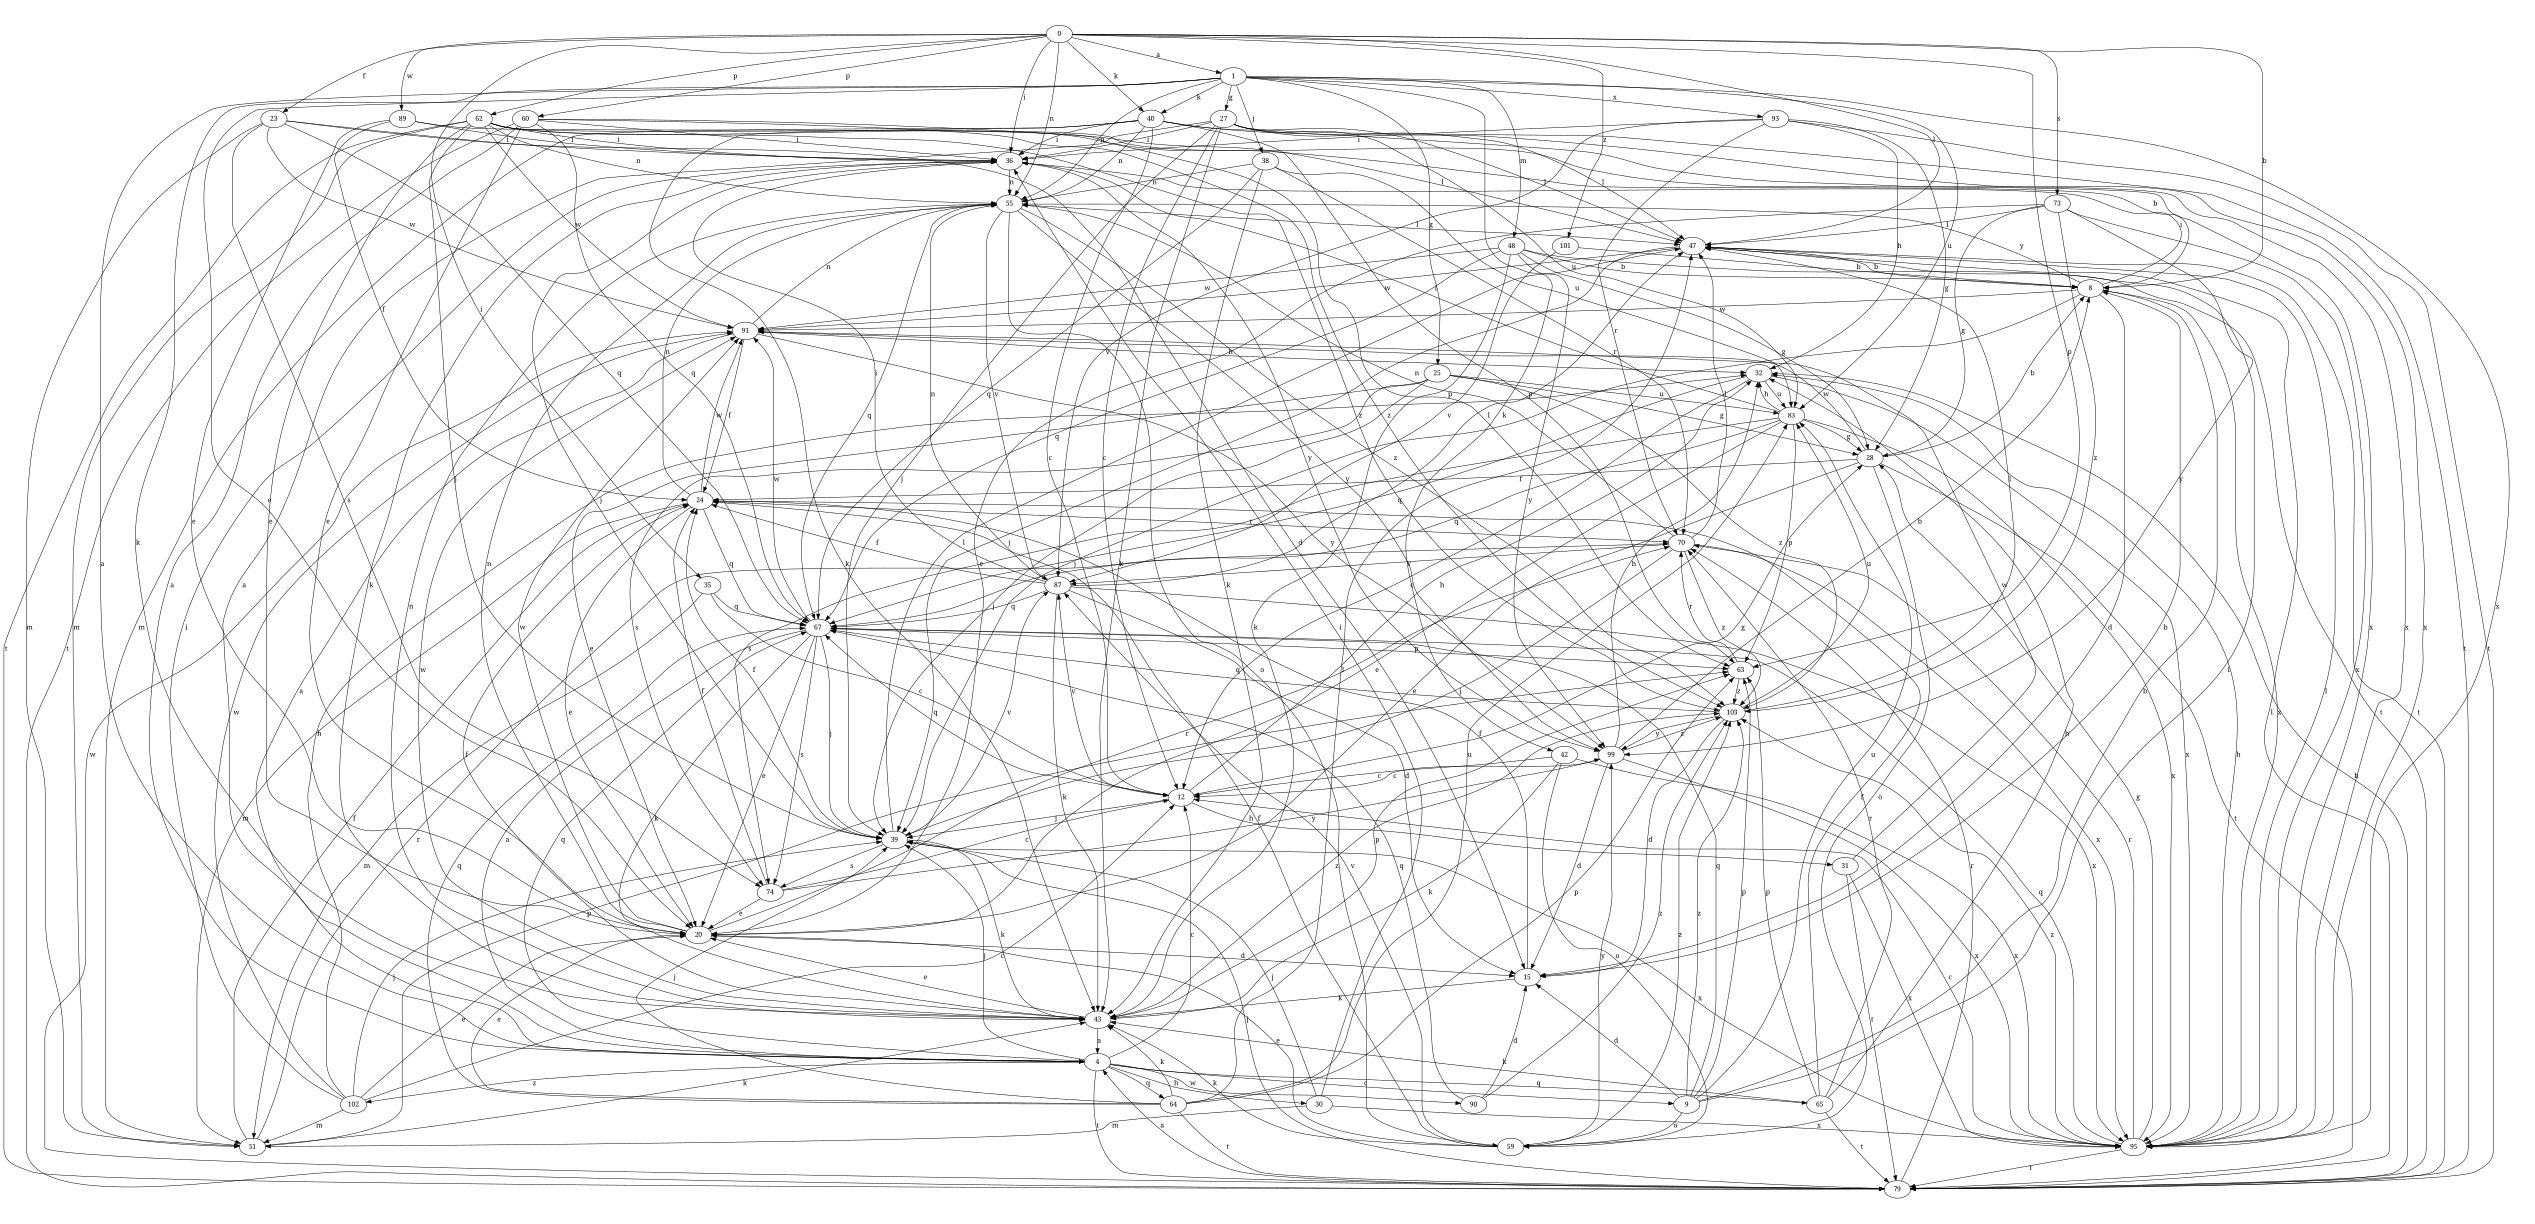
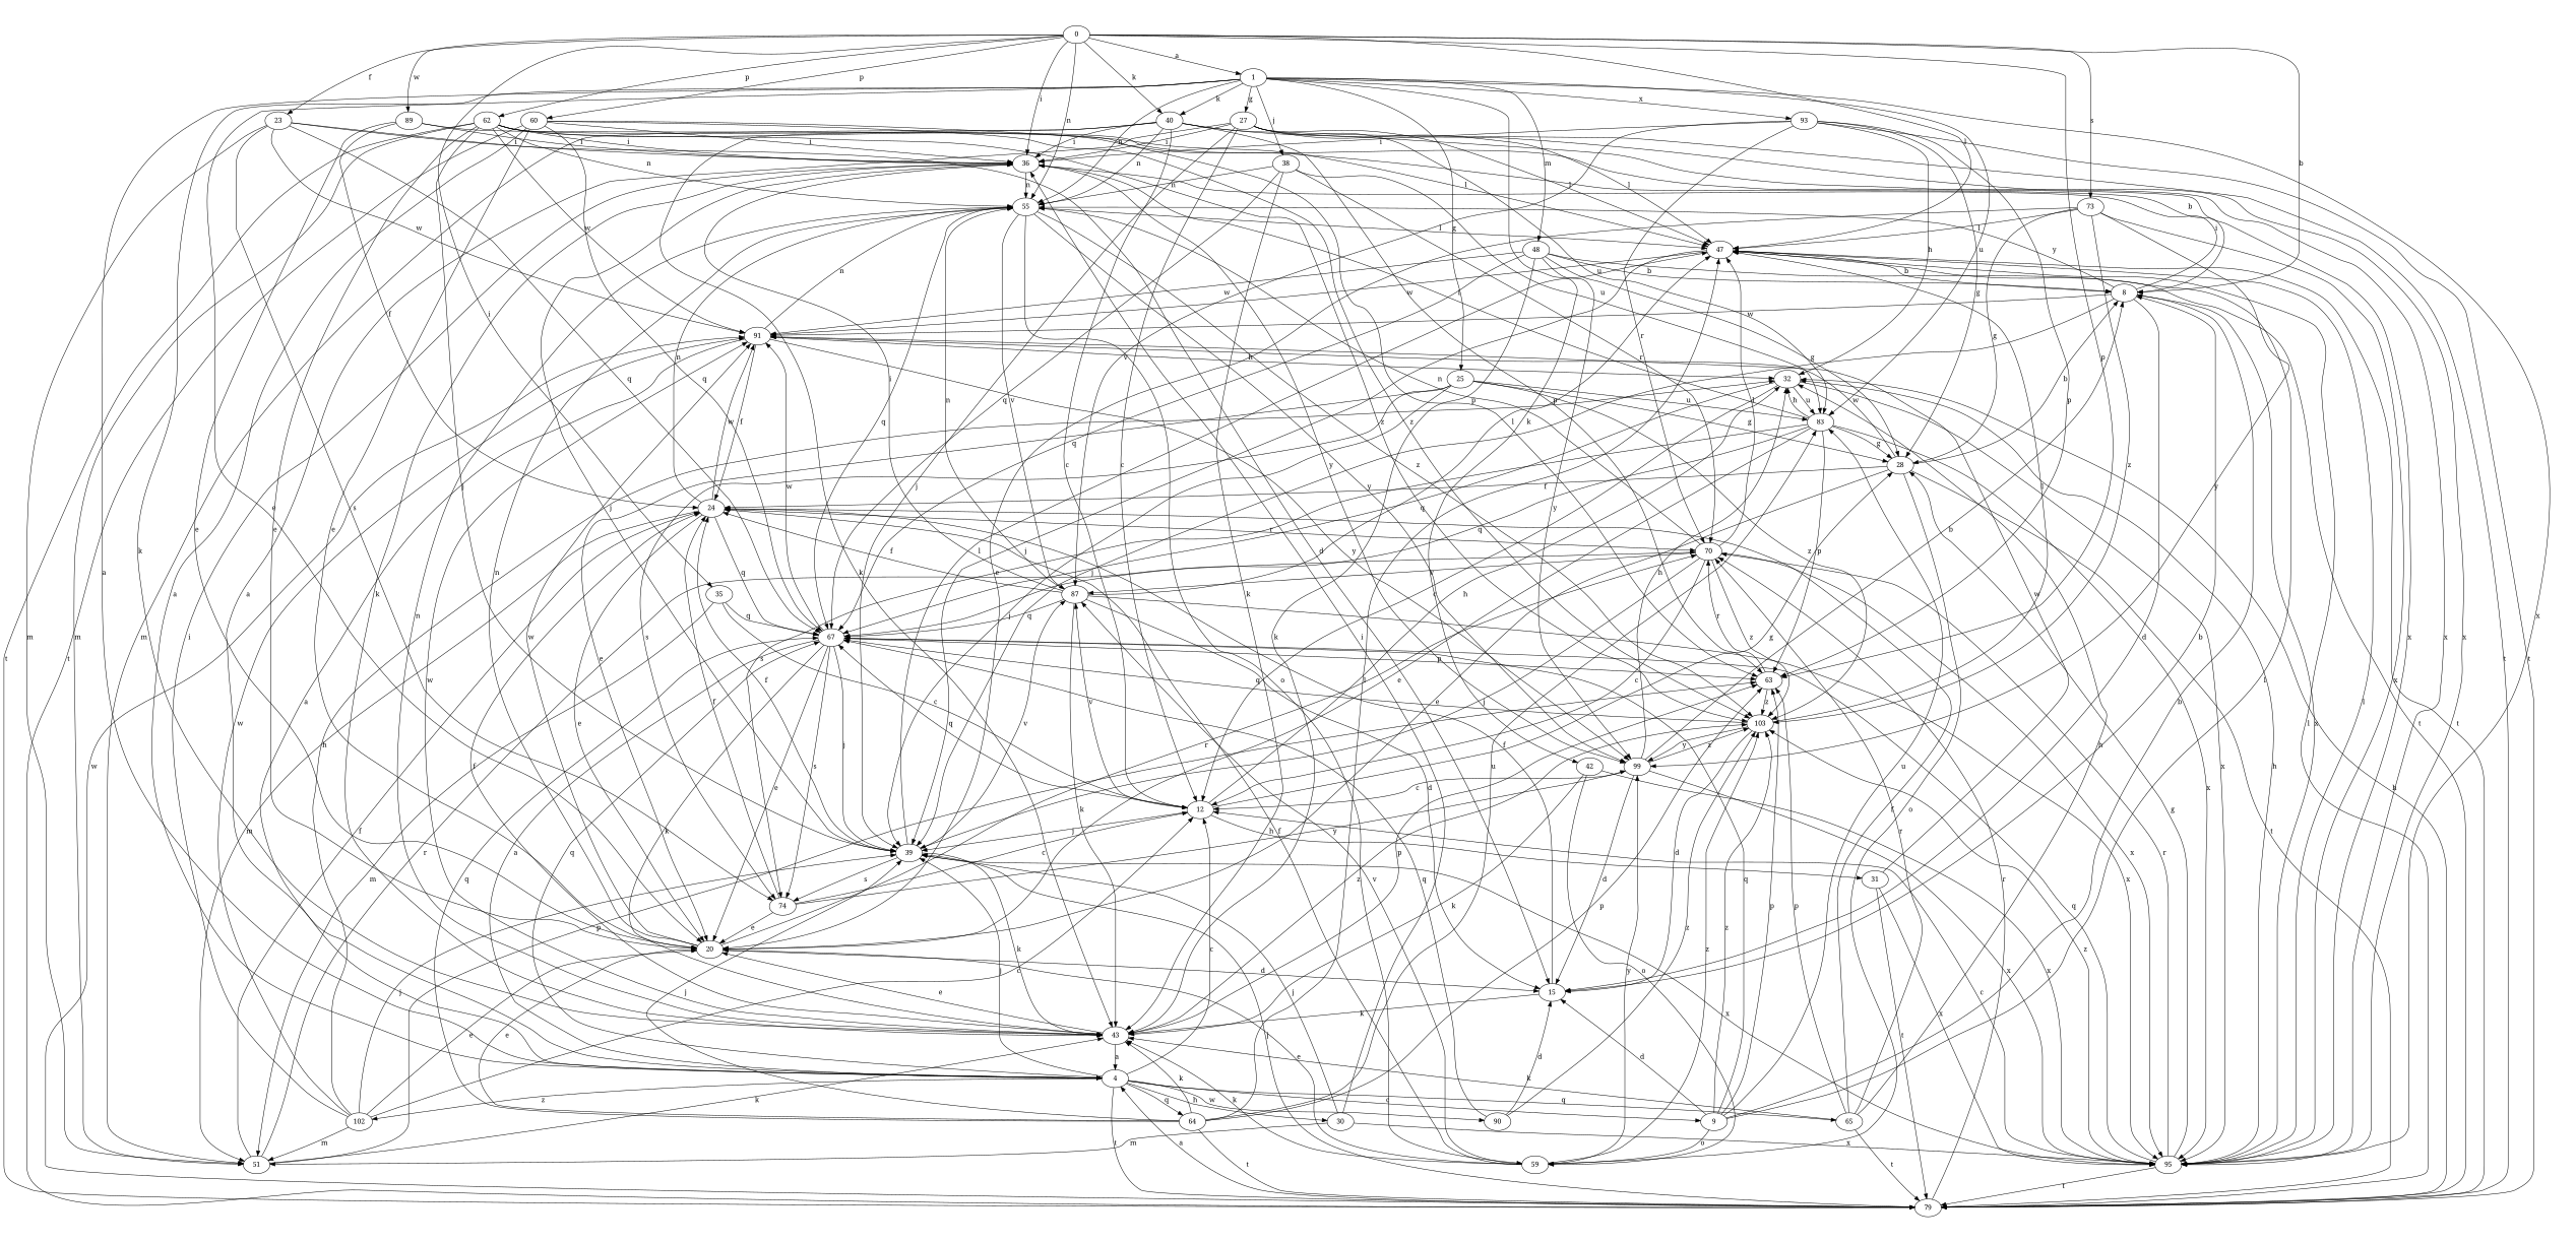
  strict digraph {
    fontname="Noto Serif"
    node [fontname="Noto Serif"]
    edge [fontname="Noto Serif"]
    0
    1
    8
    23
    35
    36
    40
    47
    55
    60
    62
    63
    73
    89
-   101
    4
    20
    25
    27
    38
    42
    43
    48
    83
    93
    95
    39
    15
    91
    67
    51
    74
    12
    99
    79
    59
    103
    87
    70
    28
    24
    9
    30
    64
    65
    90
    102
    32
    31
    0 -> 1 [label=a]
    0 -> 8 [label=b]
    0 -> 23 [label=f]
    0 -> 35 [label=i]
    0 -> 36 [label=i]
    0 -> 40 [label=k]
    0 -> 47 [label=l]
    0 -> 55 [label=n]
    0 -> 60 [label=p]
    0 -> 62 [label=p]
    0 -> 63 [label=p]
    0 -> 73 [label=s]
    0 -> 89 [label=w]
-   0 -> 101 [label=z]
    1 -> 40 [label=k]
    1 -> 55 [label=n]
    1 -> 4 [label=a]
    1 -> 20 [label=e]
    1 -> 25 [label=g]
    1 -> 27 [label=g]
    1 -> 38 [label=j]
    1 -> 42 [label=k]
    1 -> 43 [label=k]
    1 -> 48 [label=m]
    1 -> 83 [label=u]
    1 -> 93 [label=x]
    1 -> 95 [label=x]
    8 -> 36 [label=i]
    8 -> 55 [label=y]
    8 -> 95 [label=x]
    8 -> 39 [label=j]
    8 -> 15 [label=d]
    8 -> 91 [label=w]
    23 -> 36 [label=i]
    23 -> 15 [label=d]
    23 -> 91 [label=w]
    23 -> 67 [label=q]
    23 -> 51 [label=m]
    23 -> 74 [label=s]
    35 -> 67 [label=q]
    35 -> 51 [label=m]
    35 -> 12 [label=c]
    36 -> 55 [label=n]
    36 -> 43 [label=k]
    36 -> 39 [label=j]
    36 -> 99 [label=y]
    40 -> 36 [label=i]
    40 -> 47 [label=l]
    40 -> 55 [label=n]
    40 -> 63 [label=p]
    40 -> 43 [label=k]
    40 -> 95 [label=x]
    40 -> 51 [label=m]
    40 -> 12 [label=c]
    47 -> 8 [label=b]
    47 -> 39 [label=j]
    47 -> 91 [label=w]
    47 -> 79 [label=t]
    55 -> 47 [label=l]
    55 -> 67 [label=q]
    55 -> 99 [label=y]
    55 -> 59 [label=o]
    55 -> 103 [label=z]
    55 -> 87 [label=v]
    60 -> 36 [label=i]
    60 -> 47 [label=l]
    60 -> 4 [label=a]
    60 -> 20 [label=e]
    60 -> 67 [label=q]
    60 -> 79 [label=t]
    60 -> 103 [label=z]
    62 -> 36 [label=i]
    62 -> 55 [label=n]
    62 -> 63 [label=p]
    62 -> 20 [label=e]
    62 -> 95 [label=x]
    62 -> 39 [label=j]
    62 -> 91 [label=w]
    62 -> 51 [label=m]
    62 -> 79 [label=t]
    62 -> 103 [label=z]
    63 -> 103 [label=z]
    63 -> 70 [label=r]
    73 -> 47 [label=l]
    73 -> 20 [label=e]
    73 -> 95 [label=x]
    73 -> 99 [label=y]
    73 -> 103 [label=z]
    73 -> 28 [label=g]
    89 -> 8 [label=b]
    89 -> 36 [label=i]
    89 -> 20 [label=e]
    89 -> 24 [label=f]
-   101 -> 8 [label=b]
-   101 -> 87 [label=v]
    4 -> 39 [label=j]
    4 -> 67 [label=q]
    4 -> 12 [label=c]
    4 -> 79 [label=t]
    4 -> 9 [label=c]
    4 -> 30 [label=h]
    4 -> 64 [label=q]
    4 -> 65 [label=q]
    4 -> 90 [label=w]
    4 -> 102 [label=z]
    20 -> 55 [label=n]
    20 -> 15 [label=d]
    20 -> 91 [label=w]
    20 -> 70 [label=r]
    25 -> 20 [label=e]
    25 -> 83 [label=u]
    25 -> 39 [label=j]
    25 -> 74 [label=s]
    25 -> 103 [label=z]
    25 -> 28 [label=g]
    27 -> 36 [label=i]
    27 -> 47 [label=l]
    27 -> 4 [label=a]
-   27 -> 43 [label=k]
    27 -> 83 [label=u]
    27 -> 95 [label=x]
    27 -> 39 [label=j]
    27 -> 12 [label=c]
    27 -> 79 [label=t]
    38 -> 55 [label=n]
    38 -> 43 [label=k]
    38 -> 83 [label=u]
    38 -> 67 [label=q]
    38 -> 70 [label=r]
    42 -> 43 [label=k]
    42 -> 95 [label=x]
-   42 -> 12 [label=c]
+   70 -> 12 [label=c]
    42 -> 59 [label=o]
    43 -> 55 [label=n]
    43 -> 63 [label=p]
    43 -> 4 [label=a]
    43 -> 20 [label=e]
    43 -> 91 [label=w]
    43 -> 103 [label=z]
    43 -> 24 [label=f]
    48 -> 8 [label=b]
    48 -> 43 [label=k]
    48 -> 91 [label=w]
    48 -> 67 [label=q]
    48 -> 99 [label=y]
    48 -> 79 [label=t]
    48 -> 28 [label=g]
    83 -> 36 [label=i]
    83 -> 63 [label=p]
    83 -> 20 [label=e]
    83 -> 95 [label=x]
    83 -> 67 [label=q]
    83 -> 74 [label=s]
    83 -> 28 [label=g]
    83 -> 32 [label=h]
    93 -> 36 [label=i]
+   93 -> 63 [label=p]
    93 -> 79 [label=t]
    93 -> 87 [label=v]
    93 -> 70 [label=r]
    93 -> 28 [label=g]
    93 -> 32 [label=h]
    95 -> 47 [label=l]
    95 -> 67 [label=q]
    95 -> 12 [label=c]
    95 -> 79 [label=t]
    95 -> 103 [label=z]
    95 -> 70 [label=r]
    95 -> 28 [label=g]
    95 -> 32 [label=h]
    39 -> 47 [label=l]
    39 -> 43 [label=k]
    39 -> 95 [label=x]
    39 -> 74 [label=s]
    39 -> 87 [label=v]
    39 -> 24 [label=f]
    15 -> 8 [label=b]
    15 -> 43 [label=k]
    15 -> 24 [label=f]
    91 -> 55 [label=n]
    91 -> 4 [label=a]
    91 -> 99 [label=y]
    91 -> 24 [label=f]
    91 -> 32 [label=h]
    67 -> 63 [label=p]
    67 -> 4 [label=a]
    67 -> 20 [label=e]
    67 -> 43 [label=k]
    67 -> 39 [label=j]
    67 -> 91 [label=w]
    67 -> 74 [label=s]
    51 -> 63 [label=p]
    51 -> 43 [label=k]
    51 -> 70 [label=r]
    51 -> 24 [label=f]
    74 -> 20 [label=e]
    74 -> 12 [label=c]
    74 -> 99 [label=y]
    74 -> 24 [label=f]
    12 -> 39 [label=j]
    12 -> 67 [label=q]
    12 -> 87 [label=v]
    12 -> 28 [label=g]
    12 -> 32 [label=h]
    12 -> 31 [label=h]
    99 -> 8 [label=b]
    99 -> 95 [label=x]
    99 -> 15 [label=d]
    99 -> 12 [label=c]
    99 -> 103 [label=z]
    99 -> 32 [label=h]
    79 -> 47 [label=l]
    79 -> 4 [label=a]
    79 -> 39 [label=j]
    79 -> 91 [label=w]
    79 -> 70 [label=r]
    79 -> 32 [label=h]
    59 -> 20 [label=e]
    59 -> 43 [label=k]
    59 -> 99 [label=y]
    59 -> 103 [label=z]
    59 -> 87 [label=v]
    59 -> 24 [label=f]
    103 -> 47 [label=l]
-   103 -> 83 [label=u]
    103 -> 15 [label=d]
    103 -> 67 [label=q]
    103 -> 99 [label=y]
    87 -> 36 [label=i]
    87 -> 47 [label=l]
    87 -> 55 [label=n]
    87 -> 43 [label=k]
    87 -> 95 [label=x]
    87 -> 15 [label=d]
    87 -> 67 [label=q]
    87 -> 24 [label=f]
    70 -> 47 [label=l]
    70 -> 55 [label=n]
    70 -> 95 [label=x]
    70 -> 39 [label=j]
    70 -> 103 [label=z]
    70 -> 87 [label=v]
    28 -> 8 [label=b]
    28 -> 20 [label=e]
    28 -> 91 [label=w]
    28 -> 79 [label=t]
    28 -> 59 [label=o]
    28 -> 24 [label=f]
    24 -> 55 [label=n]
    24 -> 20 [label=e]
    24 -> 91 [label=w]
    24 -> 67 [label=q]
    24 -> 51 [label=m]
    24 -> 70 [label=r]
    9 -> 8 [label=b]
    9 -> 47 [label=l]
    9 -> 63 [label=p]
    9 -> 83 [label=u]
    9 -> 15 [label=d]
    9 -> 67 [label=q]
    9 -> 59 [label=o]
    9 -> 103 [label=z]
    30 -> 36 [label=i]
    30 -> 95 [label=x]
    30 -> 39 [label=j]
    30 -> 51 [label=m]
    64 -> 47 [label=l]
    64 -> 63 [label=p]
    64 -> 20 [label=e]
    64 -> 43 [label=k]
    64 -> 83 [label=u]
    64 -> 39 [label=j]
    64 -> 67 [label=q]
    64 -> 79 [label=t]
    65 -> 63 [label=p]
    65 -> 43 [label=k]
    65 -> 79 [label=t]
    65 -> 70 [label=r]
    65 -> 24 [label=f]
    65 -> 32 [label=h]
    90 -> 15 [label=d]
    90 -> 67 [label=q]
    90 -> 103 [label=z]
    102 -> 36 [label=i]
    102 -> 20 [label=e]
    102 -> 39 [label=j]
    102 -> 91 [label=w]
    102 -> 51 [label=m]
    102 -> 12 [label=c]
    102 -> 32 [label=h]
    32 -> 83 [label=u]
    32 -> 95 [label=x]
    32 -> 67 [label=q]
    32 -> 12 [label=c]
    31 -> 95 [label=x]
    31 -> 91 [label=w]
    31 -> 79 [label=t]
  }
